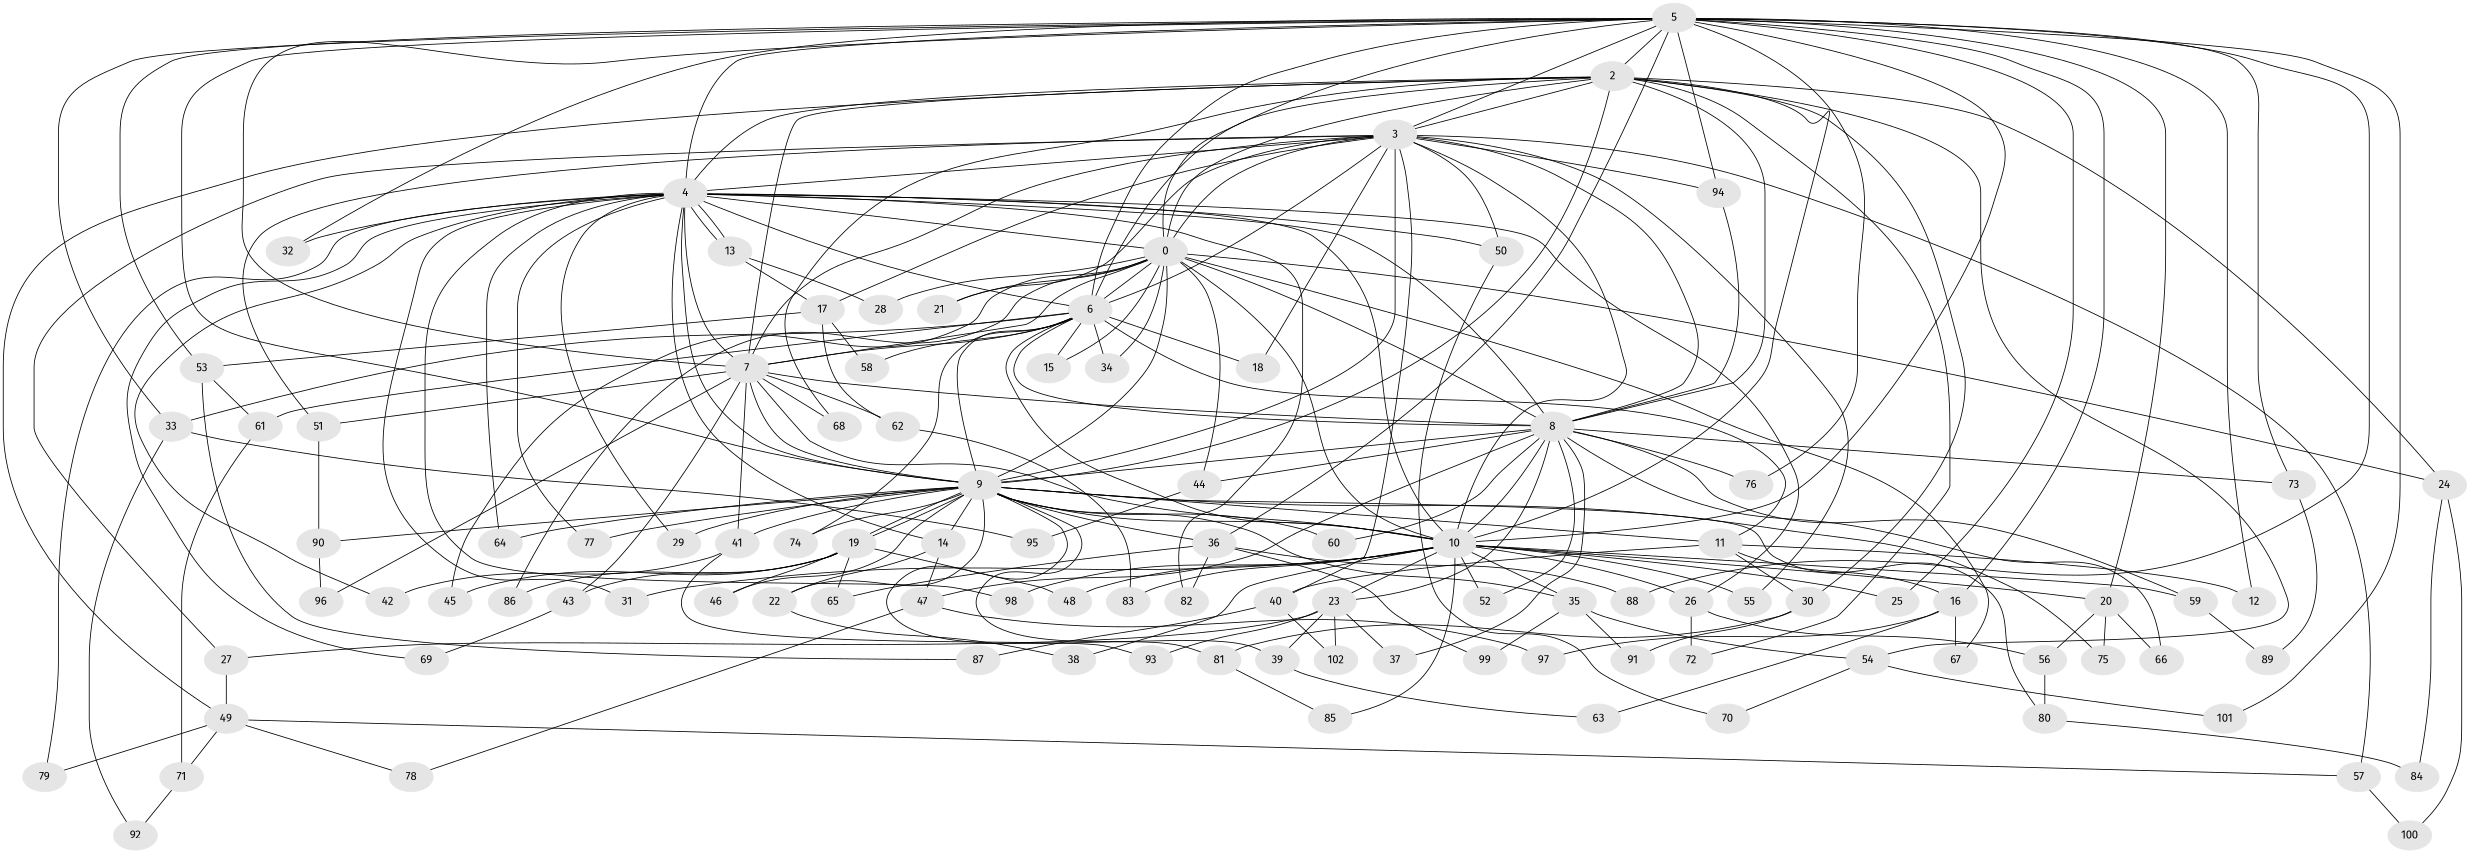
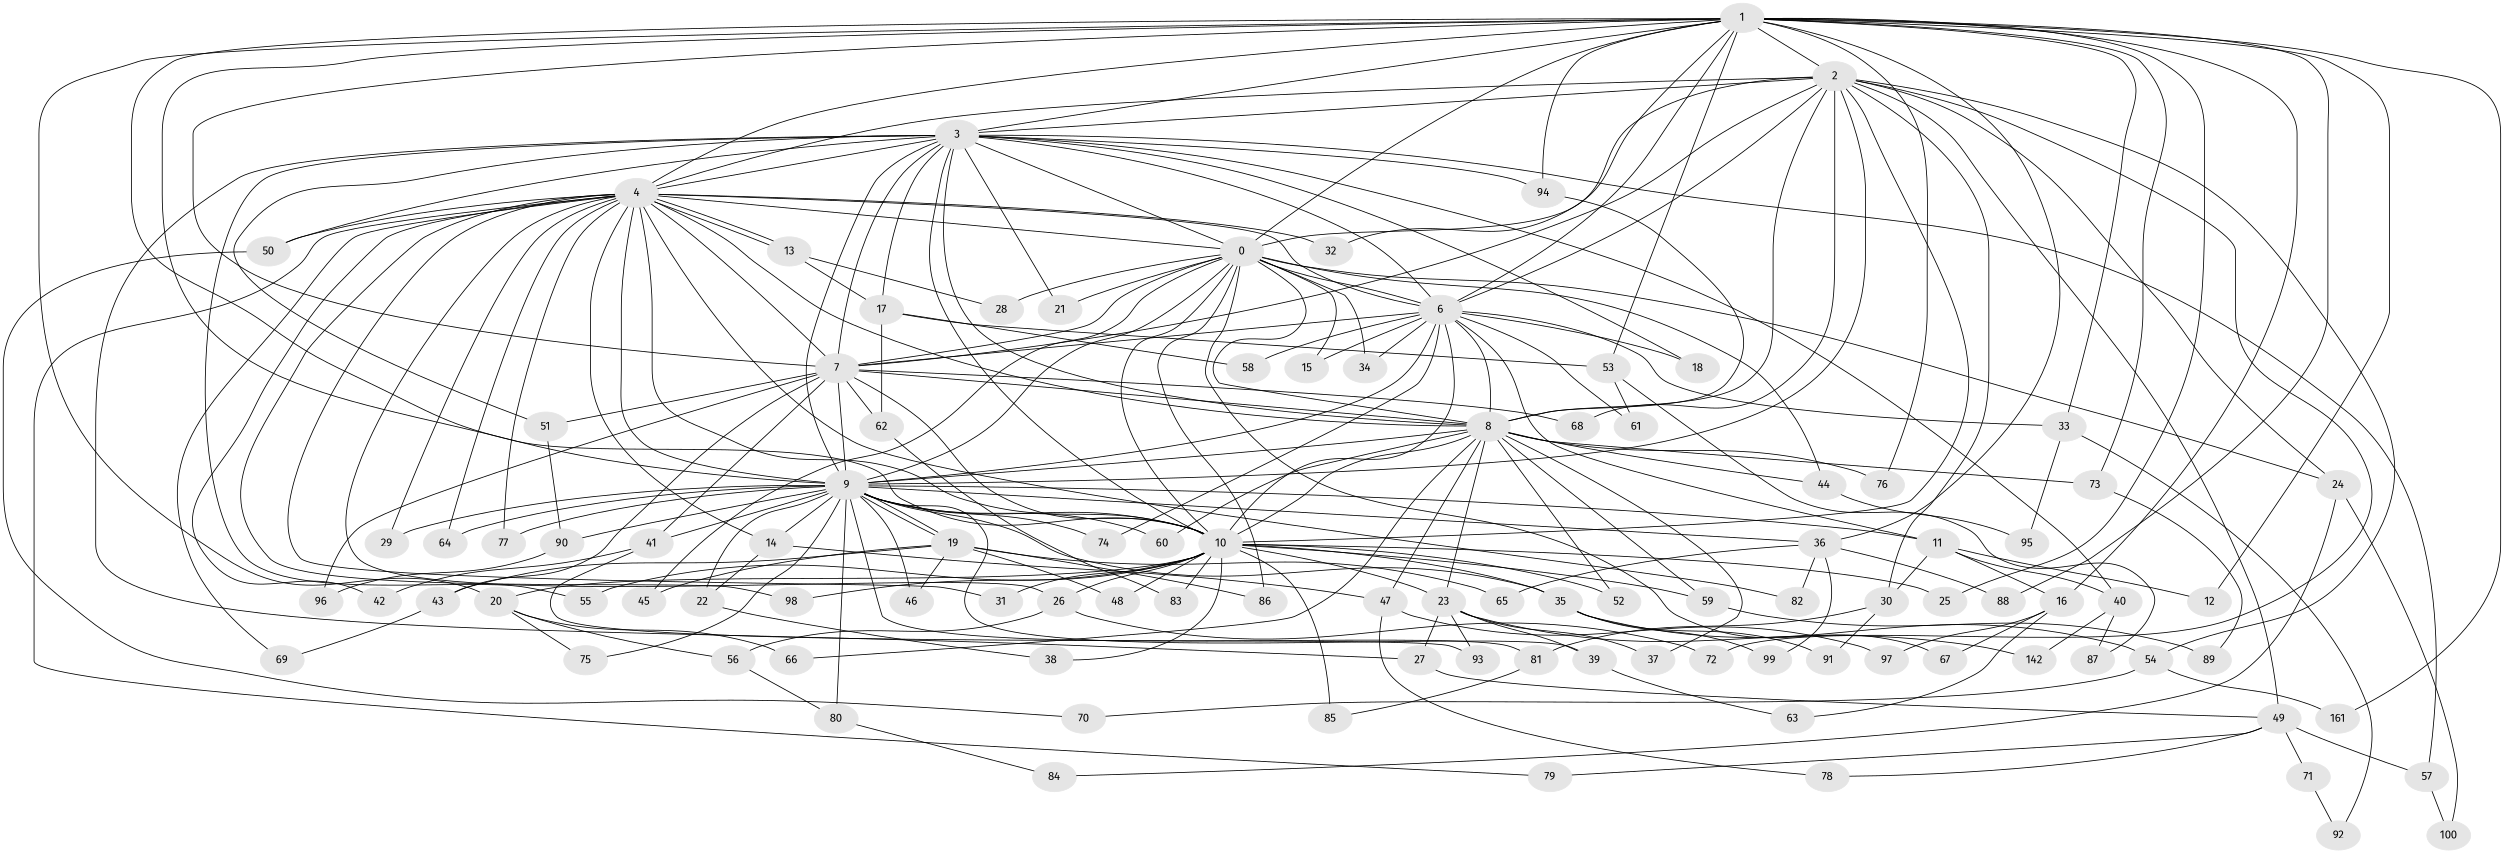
  graph {
    fontname="Fira Sans"
    node [color=gray90 fontname="Fira Sans" style=filled]
    edge [fontname="Fira Sans"]
-   1 [label=5]
+   1
    2
    3
    4
    n5 [label=0]
    6
    7
    9
    10
    12
    16
    20
    25
    32
    33
    36
    53
    73
    76
    88
    94
-   101
+   101 [label=161]
    8
    24
    30
    49
    54
    68
    72
    17
    18
    21
    27
    40
    50
    51
    55
    57
    13
    14
    26
    29
    31
    42
    64
    69
    77
    79
    82
    98
    15
    28
    34
    44
    45
    67
    86
    11
    58
    61
    74
    41
    43
    62
    96
    23
    37
    47
    52
    59
    60
    66
    19
    22
    35
    39
    46
    75
    80
    81
    90
    38
    48
    83
    85
    63
    97
    56
    92
    95
    65
    99
    87
    89
    84
    100
    91
    78
    71
    70
-   102
+   102 [label=142]
    93
    1 -- 2
    1 -- 3
    1 -- 4
    1 -- n5
    1 -- 6
    1 -- 7
    1 -- 9
    1 -- 10
    1 -- 12
    1 -- 16
    1 -- 20
    1 -- 25
    1 -- 32
    1 -- 33
    1 -- 36
    1 -- 53
    1 -- 73
    1 -- 76
    1 -- 88
    1 -- 94
    1 -- 101
    2 -- 3
    2 -- 4
    2 -- n5
    2 -- 6
    2 -- 7
    2 -- 9
    2 -- 10
    2 -- 8
    2 -- 24
    2 -- 30
    2 -- 49
    2 -- 54
    2 -- 68
    2 -- 72
    3 -- 4
    3 -- n5
    3 -- 6
    3 -- 7
    3 -- 9
    3 -- 10
    3 -- 94
    3 -- 8
    3 -- 17
    3 -- 18
    3 -- 21
    3 -- 27
    3 -- 40
    3 -- 50
    3 -- 51
    3 -- 55
    3 -- 57
    4 -- n5
    4 -- 6
    4 -- 7
    4 -- 9
    4 -- 10
    4 -- 32
    4 -- 8
    4 -- 50
    4 -- 13
    4 -- 13
    4 -- 14
    4 -- 26
    4 -- 29
    4 -- 31
    4 -- 42
    4 -- 64
    4 -- 69
    4 -- 77
    4 -- 79
    4 -- 82
    4 -- 98
    n5 -- 6
    n5 -- 7
    n5 -- 9
    n5 -- 10
    n5 -- 8
    n5 -- 24
    n5 -- 21
    n5 -- 15
    n5 -- 28
    n5 -- 34
    n5 -- 44
    n5 -- 45
    n5 -- 67
    n5 -- 86
    6 -- 7
    6 -- 9
    6 -- 10
    6 -- 33
    6 -- 8
    6 -- 18
    6 -- 15
    6 -- 34
    6 -- 11
    6 -- 58
    6 -- 61
    6 -- 74
    7 -- 9
    7 -- 10
    7 -- 8
    7 -- 68
    7 -- 51
    7 -- 41
    7 -- 43
    7 -- 62
    7 -- 96
    9 -- 10
    9 -- 36
    9 -- 14
    9 -- 29
    9 -- 64
    9 -- 77
    9 -- 11
    9 -- 74
    9 -- 41
    9 -- 60
    9 -- 19
    9 -- 19
    9 -- 22
    9 -- 35
    9 -- 39
    9 -- 46
    9 -- 75
    9 -- 80
    9 -- 81
    9 -- 90
    10 -- 20
    10 -- 25
    10 -- 55
    10 -- 26
    10 -- 31
    10 -- 98
    10 -- 23
    10 -- 52
    10 -- 59
    10 -- 35
    10 -- 38
    10 -- 48
    10 -- 83
    10 -- 85
    16 -- 67
    16 -- 63
    16 -- 97
    20 -- 66
    20 -- 75
    20 -- 56
    33 -- 92
    33 -- 95
    36 -- 88
    36 -- 82
    36 -- 65
    36 -- 99
    53 -- 61
    53 -- 87
    73 -- 89
    94 -- 8
    8 -- 9
    8 -- 10
    8 -- 73
    8 -- 76
    8 -- 44
    8 -- 23
    8 -- 37
    8 -- 47
    8 -- 52
    8 -- 59
    8 -- 60
    8 -- 66
    24 -- 84
    24 -- 100
    30 -- 81
    30 -- 91
    49 -- 57
    49 -- 79
    49 -- 78
    49 -- 71
    54 -- 101
    54 -- 70
    17 -- 53
    17 -- 58
    17 -- 62
    27 -- 49
    40 -- 87
    40 -- 102
    50 -- 70
    51 -- 90
    57 -- 100
    13 -- 17
    13 -- 28
    14 -- 47
    14 -- 22
    26 -- 72
    26 -- 56
    44 -- 95
    11 -- 12
    11 -- 16
    11 -- 30
    11 -- 40
-   61 -- 71
    41 -- 42
    41 -- 93
    43 -- 69
    62 -- 83
    23 -- 27
    23 -- 37
    23 -- 39
    23 -- 102
    23 -- 93
    47 -- 97
    47 -- 78
    59 -- 89
    19 -- 45
    19 -- 86
    19 -- 43
    19 -- 46
    19 -- 48
    19 -- 65
    22 -- 38
    35 -- 54
    35 -- 99
    35 -- 91
    39 -- 63
    80 -- 84
    81 -- 85
    90 -- 96
    56 -- 80
    71 -- 92
  }
